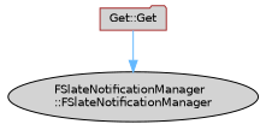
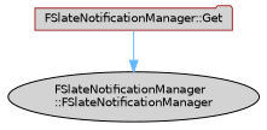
  digraph {
    rankdir=TB
    node [fillcolor=lightgrey fontname=Helvetica fontsize=10 style=filled]
-   n1 [color=brown fontcolor=black height=0.2 label="Get::Get" shape=folder width=0.4]
+   n1 [color=brown fontcolor=black height=0.2 label="FSlateNotificationManager::Get" shape=folder width=0.4]
    n2 [color=black height=0.2 label="FSlateNotificationManager\l::FSlateNotificationManager" shape=ellipse width=0.4]
    n1 -> n2 [color=steelblue1 fontname=Helvetica fontsize=10 labelfontname=Helvetica labelfontsize=10 style=solid]
  }
